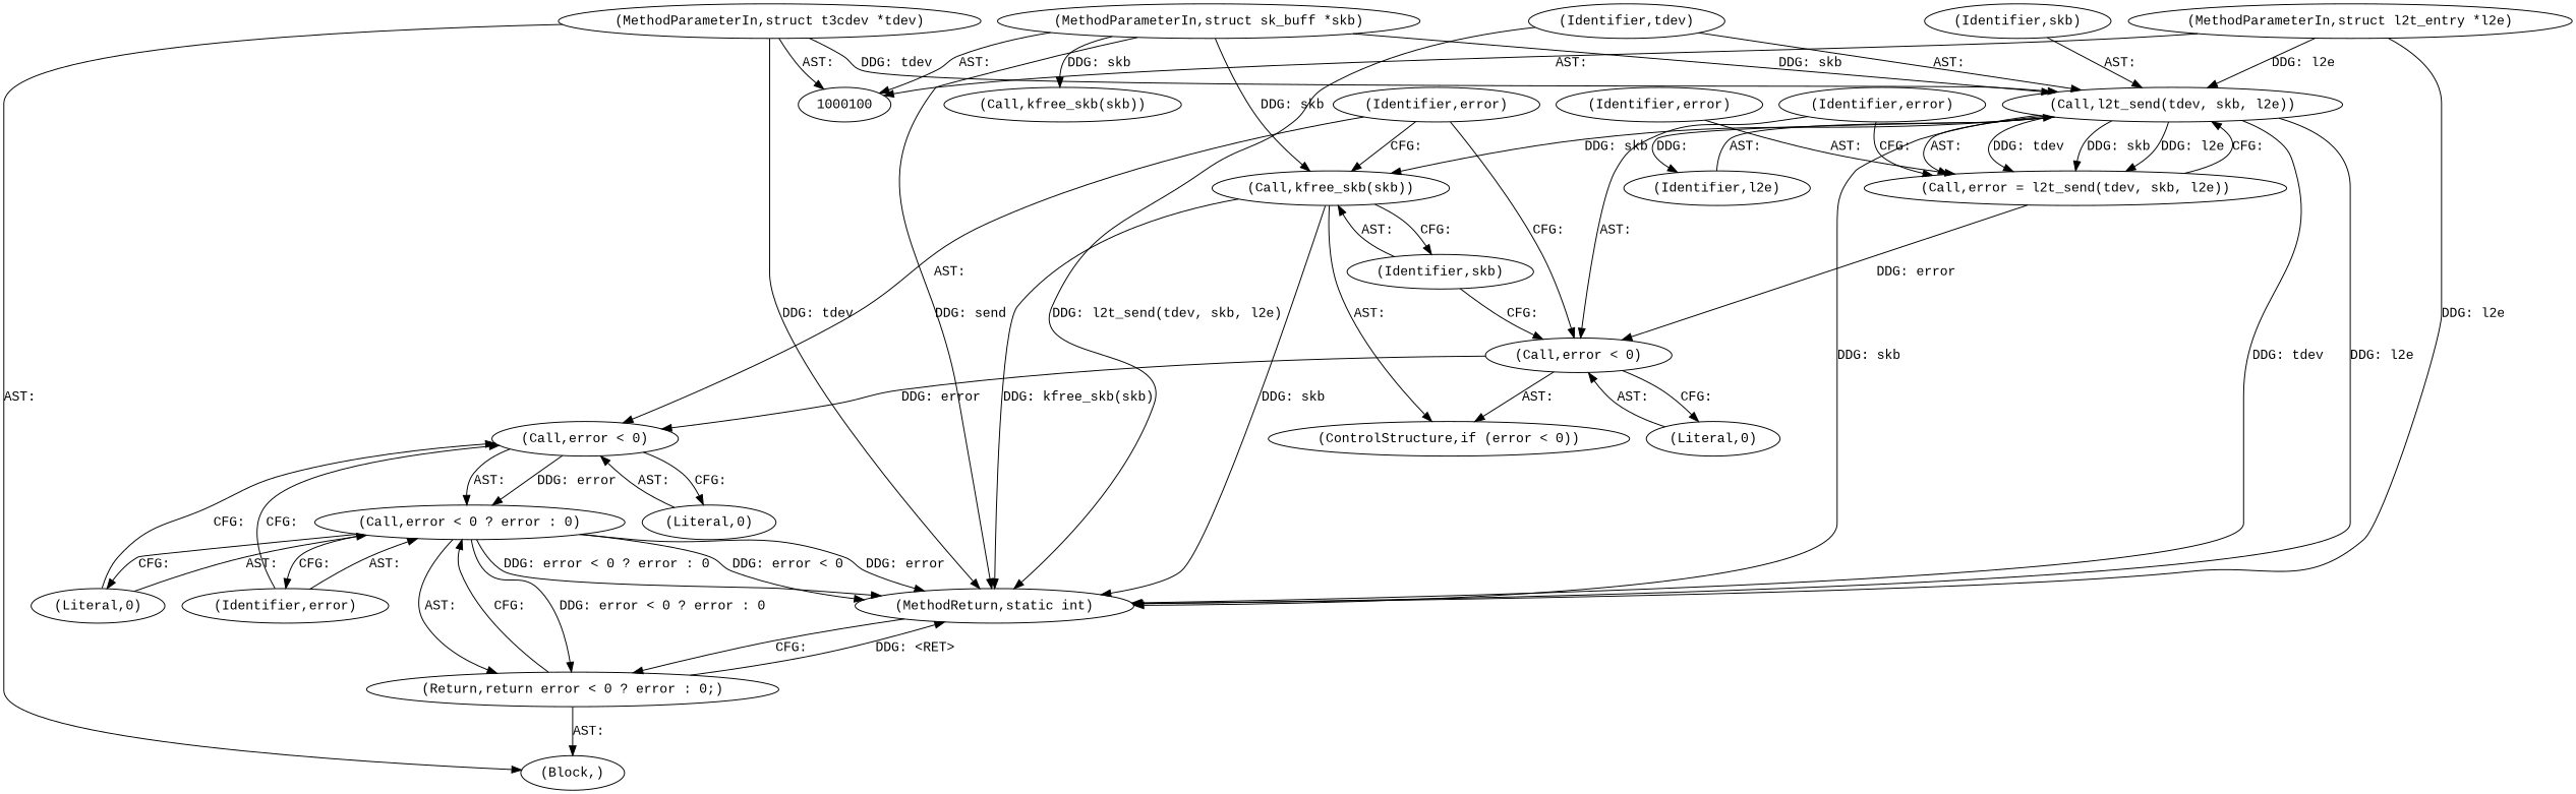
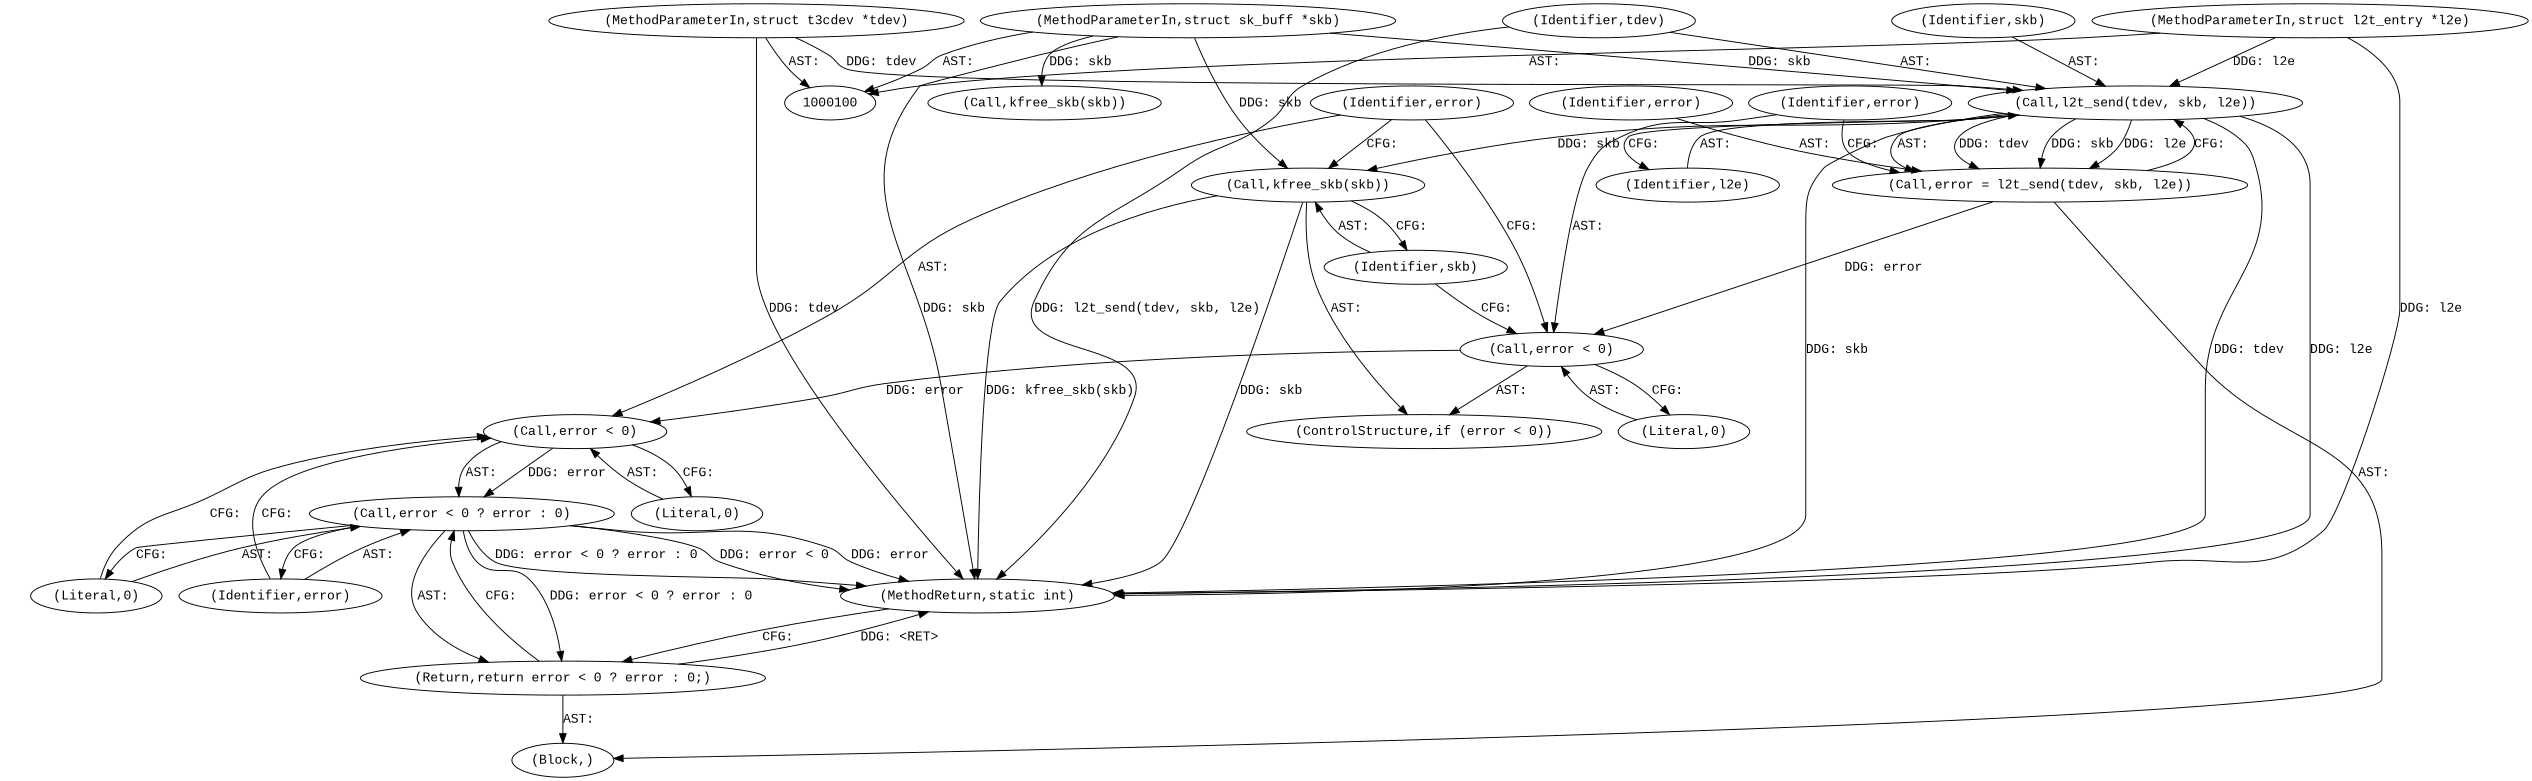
  digraph {
    fontname="Liberation Mono"
    node [fontname="Liberation Mono"]
    edge [fontname="Liberation Mono"]
    n1 [label="(Call,l2t_send(tdev, skb, l2e))"]
    n2 [label="(Call,error = l2t_send(tdev, skb, l2e))"]
    n3 [label="(Call,kfree_skb(skb))"]
    n4 [label="(MethodReturn,static int)"]
    n5 [label="(Identifier,l2e)"]
    n6 [label="(Call,error < 0)"]
    n7 [label="(Block,)"]
    n8 [label="(ControlStructure,if (error < 0))"]
    n9 [label="(Identifier,skb)"]
    n10 [label="(Return,return error < 0 ? error : 0;)"]
    n11 [label="(MethodParameterIn,struct t3cdev *tdev)"]
    1000100
    n13 [label="(MethodParameterIn,struct sk_buff *skb)"]
    n14 [label="(Call,kfree_skb(skb))"]
    n15 [label="(MethodParameterIn,struct l2t_entry *l2e)"]
    n16 [label="(Call,error < 0)"]
    n17 [label="(Literal,0)"]
    n18 [label="(Call,error < 0 ? error : 0)"]
    n19 [label="(Literal,0)"]
    n20 [label="(Identifier,error)"]
    n21 [label="(Literal,0)"]
    n22 [label="(Identifier,error)"]
    n23 [label="(Identifier,error)"]
    n24 [label="(Identifier,tdev)"]
    n25 [label="(Identifier,error)"]
    n26 [label="(Identifier,skb)"]
    n1 -> n2 [label="AST: "]
    n1 -> n2 [label="DDG: tdev"]
    n1 -> n2 [label="DDG: skb"]
    n1 -> n2 [label="DDG: l2e"]
    n1 -> n3 [label="DDG: skb"]
    n1 -> n4 [label="DDG: skb"]
    n1 -> n4 [label="DDG: tdev"]
    n1 -> n4 [label="DDG: l2e"]
-   n1 -> n5 [label="DDG: "]
+   n1 -> n5 [label="CFG: "]
    n2 -> n1 [label="CFG: "]
    n2 -> n6 [label="DDG: error"]
-   n11 -> n7 [label="AST: "]
+   n2 -> n7 [label="AST: "]
    n3 -> n4 [label="DDG: kfree_skb(skb)"]
    n3 -> n4 [label="DDG: skb"]
    n3 -> n8 [label="AST: "]
    n3 -> n9 [label="CFG: "]
    n4 -> n10 [label="CFG: "]
    n5 -> n1 [label="AST: "]
    n6 -> n8 [label="AST: "]
    n6 -> n16 [label="DDG: error"]
    n6 -> n17 [label="CFG: "]
    n9 -> n3 [label="AST: "]
    n9 -> n6 [label="CFG: "]
    n10 -> n4 [label="DDG: <RET>"]
    n10 -> n7 [label="AST: "]
    n10 -> n18 [label="CFG: "]
    n11 -> n1 [label="DDG: tdev"]
    n11 -> n4 [label="DDG: tdev"]
    n11 -> 1000100 [label="AST: "]
    n13 -> n1 [label="DDG: skb"]
    n13 -> n3 [label="DDG: skb"]
-   n13 -> n4 [label="DDG: send"]
+   n13 -> n4 [label="DDG: skb"]
    n13 -> 1000100 [label="AST: "]
    n13 -> n14 [label="DDG: skb"]
    n15 -> n1 [label="DDG: l2e"]
    n15 -> n4 [label="DDG: l2e"]
    n15 -> 1000100 [label="AST: "]
    n16 -> n18 [label="AST: "]
    n16 -> n18 [label="DDG: error"]
    n16 -> n19 [label="CFG: "]
    n17 -> n6 [label="AST: "]
    n18 -> n4 [label="DDG: error < 0 ? error : 0"]
    n18 -> n4 [label="DDG: error < 0"]
    n18 -> n4 [label="DDG: error"]
    n18 -> n10 [label="AST: "]
    n18 -> n10 [label="DDG: error < 0 ? error : 0"]
    n18 -> n20 [label="CFG: "]
    n18 -> n21 [label="CFG: "]
    n19 -> n16 [label="AST: "]
    n20 -> n16 [label="CFG: "]
    n20 -> n18 [label="AST: "]
    n21 -> n16 [label="CFG: "]
    n21 -> n18 [label="AST: "]
    n22 -> n3 [label="CFG: "]
    n22 -> n6 [label="CFG: "]
    n22 -> n16 [label="AST: "]
    n23 -> n2 [label="CFG: "]
    n23 -> n6 [label="AST: "]
    n24 -> n1 [label="AST: "]
    n24 -> n4 [label="DDG: l2t_send(tdev, skb, l2e)"]
    n25 -> n2 [label="AST: "]
    n26 -> n1 [label="AST: "]
  }
